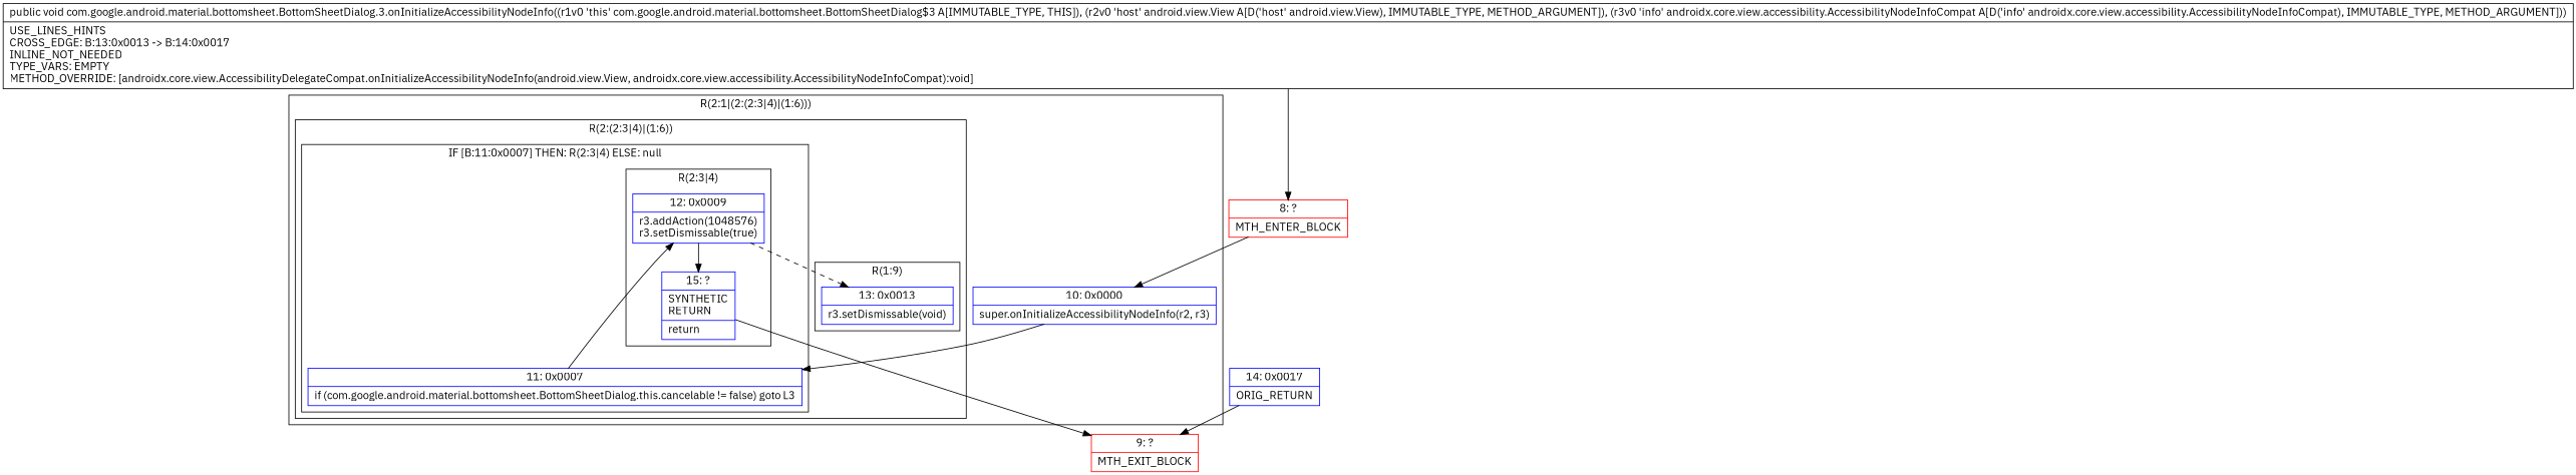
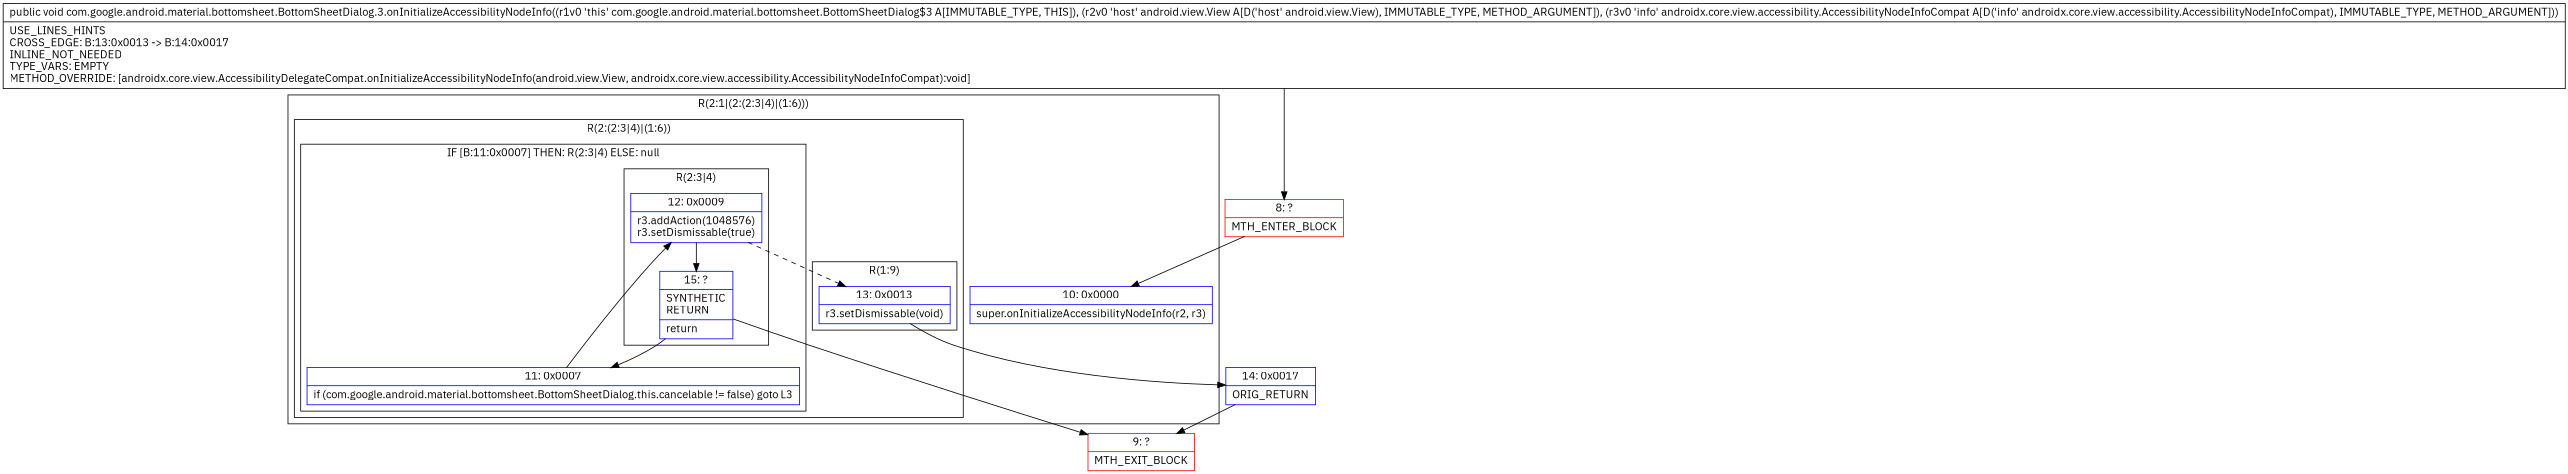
  digraph {
    fontname="IBM Plex Sans"
    node [color=blue fontname="IBM Plex Sans" shape=record]
    edge [fontname="IBM Plex Sans"]
    n1 [label="{12\:\ 0x0009|r3.addAction(1048576)\lr3.setDismissable(true)\l}"]
    n2 [label="{15\:\ ?|SYNTHETIC\lRETURN\l|return\l}"]
    n3 [label="{11\:\ 0x0007|if (com.google.android.material.bottomsheet.BottomSheetDialog.this.cancelable != false) goto L3\l}"]
    n4 [label="{13\:\ 0x0013|r3.setDismissable(void)\l}"]
    n5 [label="{10\:\ 0x0000|super.onInitializeAccessibilityNodeInfo(r2, r3)\l}"]
    n6 [color=red label="{9\:\ ?|MTH_EXIT_BLOCK\l}"]
    n7 [label="{14\:\ 0x0017|ORIG_RETURN\l}"]
    n8 [color=red label="{8\:\ ?|MTH_ENTER_BLOCK\l}"]
    n9 [label="{public void com.google.android.material.bottomsheet.BottomSheetDialog.3.onInitializeAccessibilityNodeInfo((r1v0 'this' com.google.android.material.bottomsheet.BottomSheetDialog$3 A[IMMUTABLE_TYPE, THIS]), (r2v0 'host' android.view.View A[D('host' android.view.View), IMMUTABLE_TYPE, METHOD_ARGUMENT]), (r3v0 'info' androidx.core.view.accessibility.AccessibilityNodeInfoCompat A[D('info' androidx.core.view.accessibility.AccessibilityNodeInfoCompat), IMMUTABLE_TYPE, METHOD_ARGUMENT]))  | USE_LINES_HINTS\lCROSS_EDGE: B:13:0x0013 \-\> B:14:0x0017\lINLINE_NOT_NEEDED\lTYPE_VARS: EMPTY\lMETHOD_OVERRIDE: [androidx.core.view.AccessibilityDelegateCompat.onInitializeAccessibilityNodeInfo(android.view.View, androidx.core.view.accessibility.AccessibilityNodeInfoCompat):void]\l}" color=""]
    subgraph cluster_1 {
      label="R(2:1|(2:(2:3|4)|(1:6)))"
      n5
      subgraph cluster_2 {
        label="R(2:(2:3|4)|(1:6))"
        subgraph cluster_3 {
          label="IF [B:11:0x0007] THEN: R(2:3|4) ELSE: null"
          n3
          subgraph cluster_4 {
            label="R(2:3|4)"
            n1
            n2
          }
        }
        subgraph cluster_5 {
          label="R(1:9)"
          n4
        }
      }
    }
    n1 -> n2
    n1 -> n4 [style=dashed]
    n2 -> n6
    n3 -> n1
-   n5 -> n3
+   n4 -> n7
+   n2 -> n3
    n7 -> n6
    n8 -> n5
    n9 -> n8
  }
